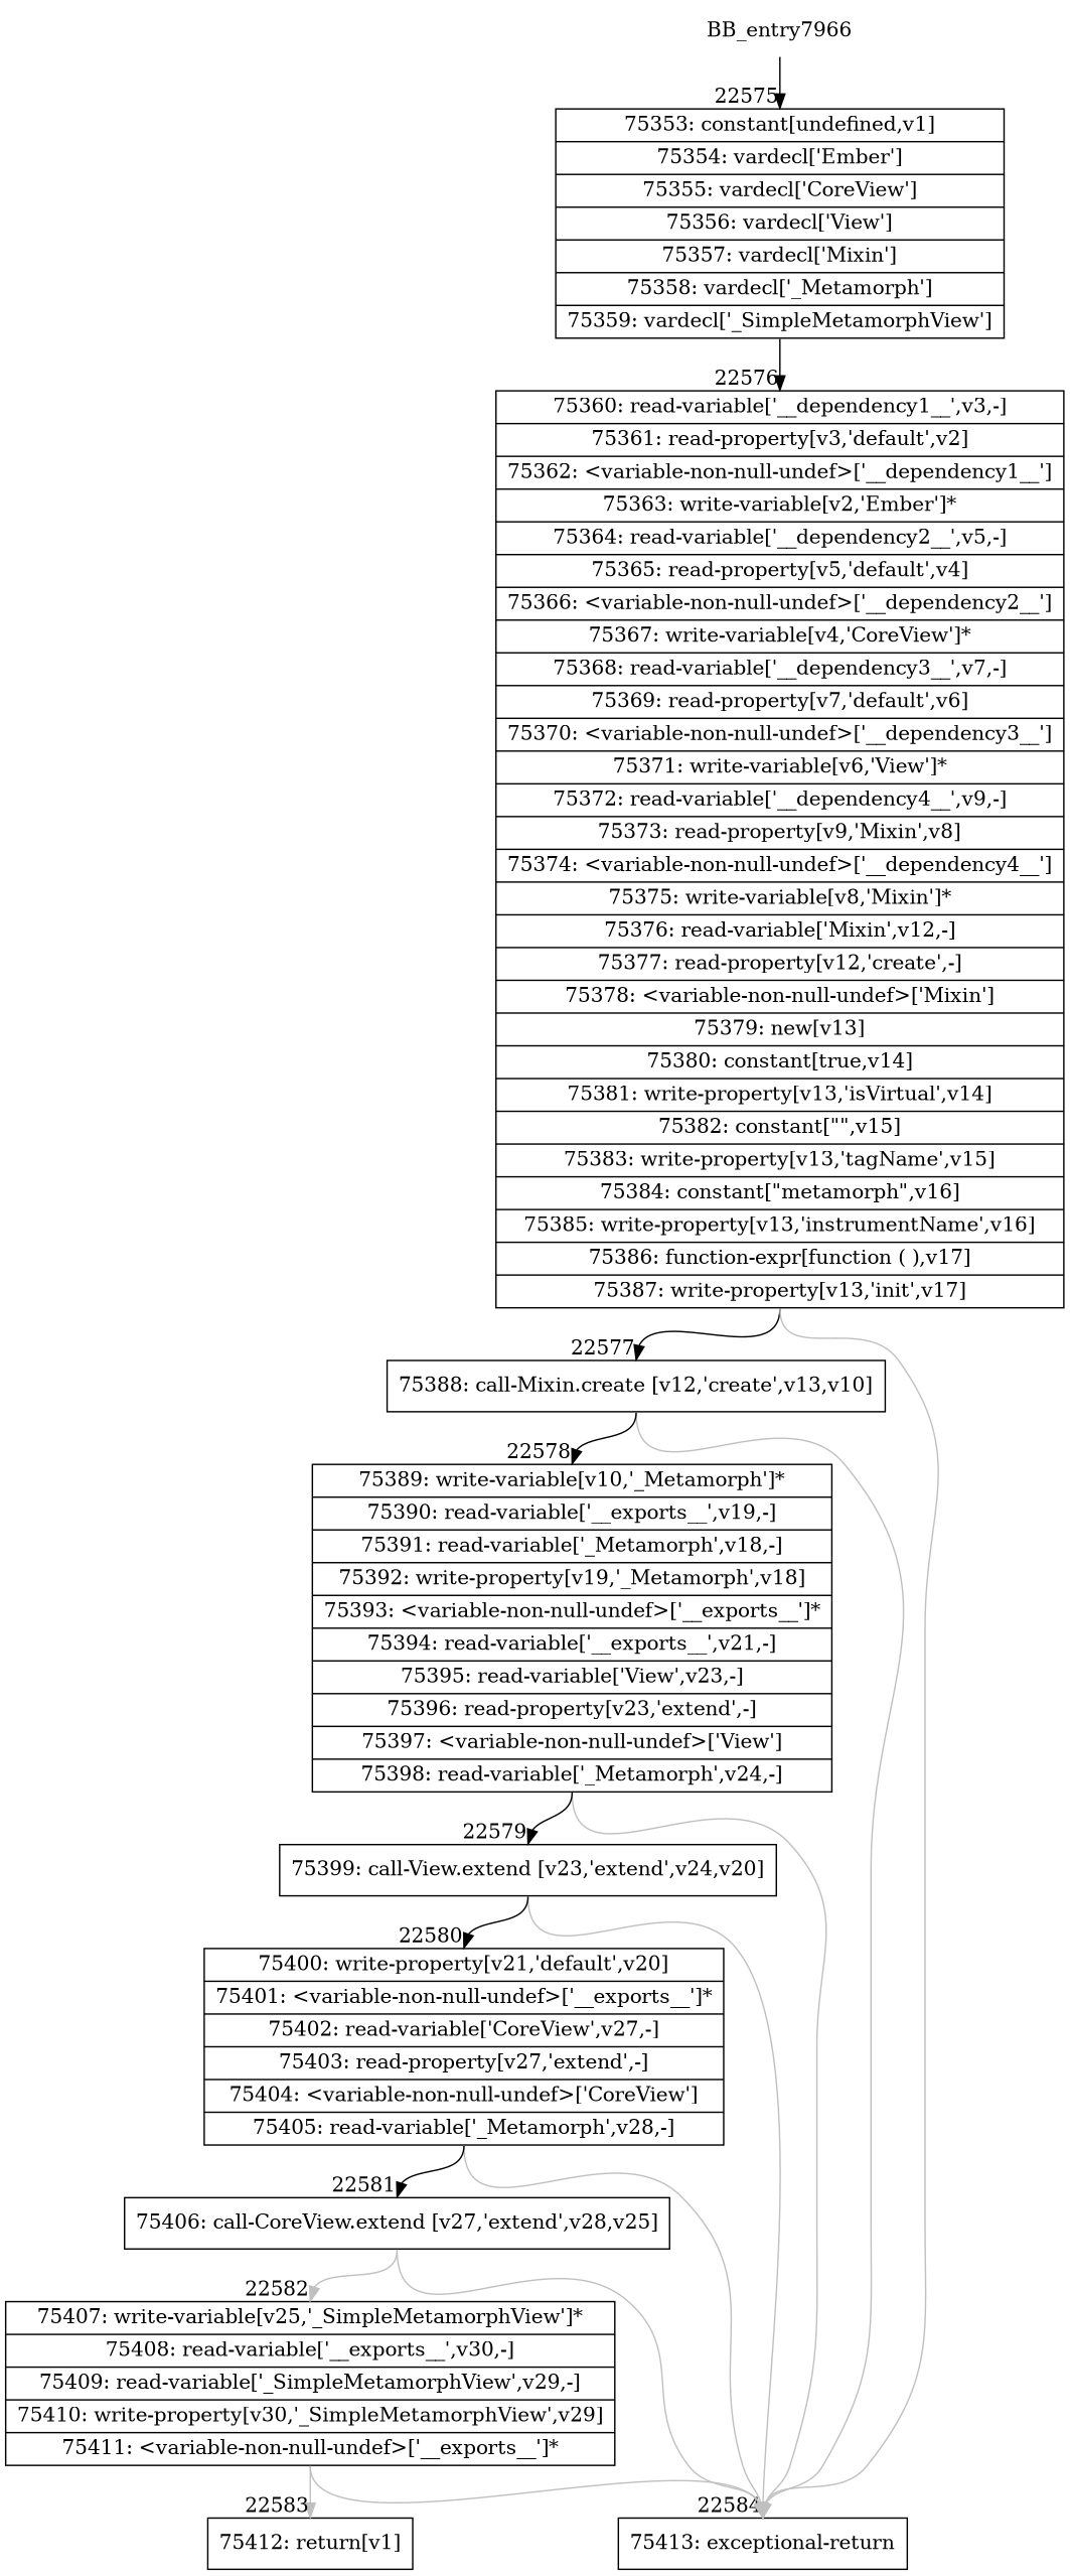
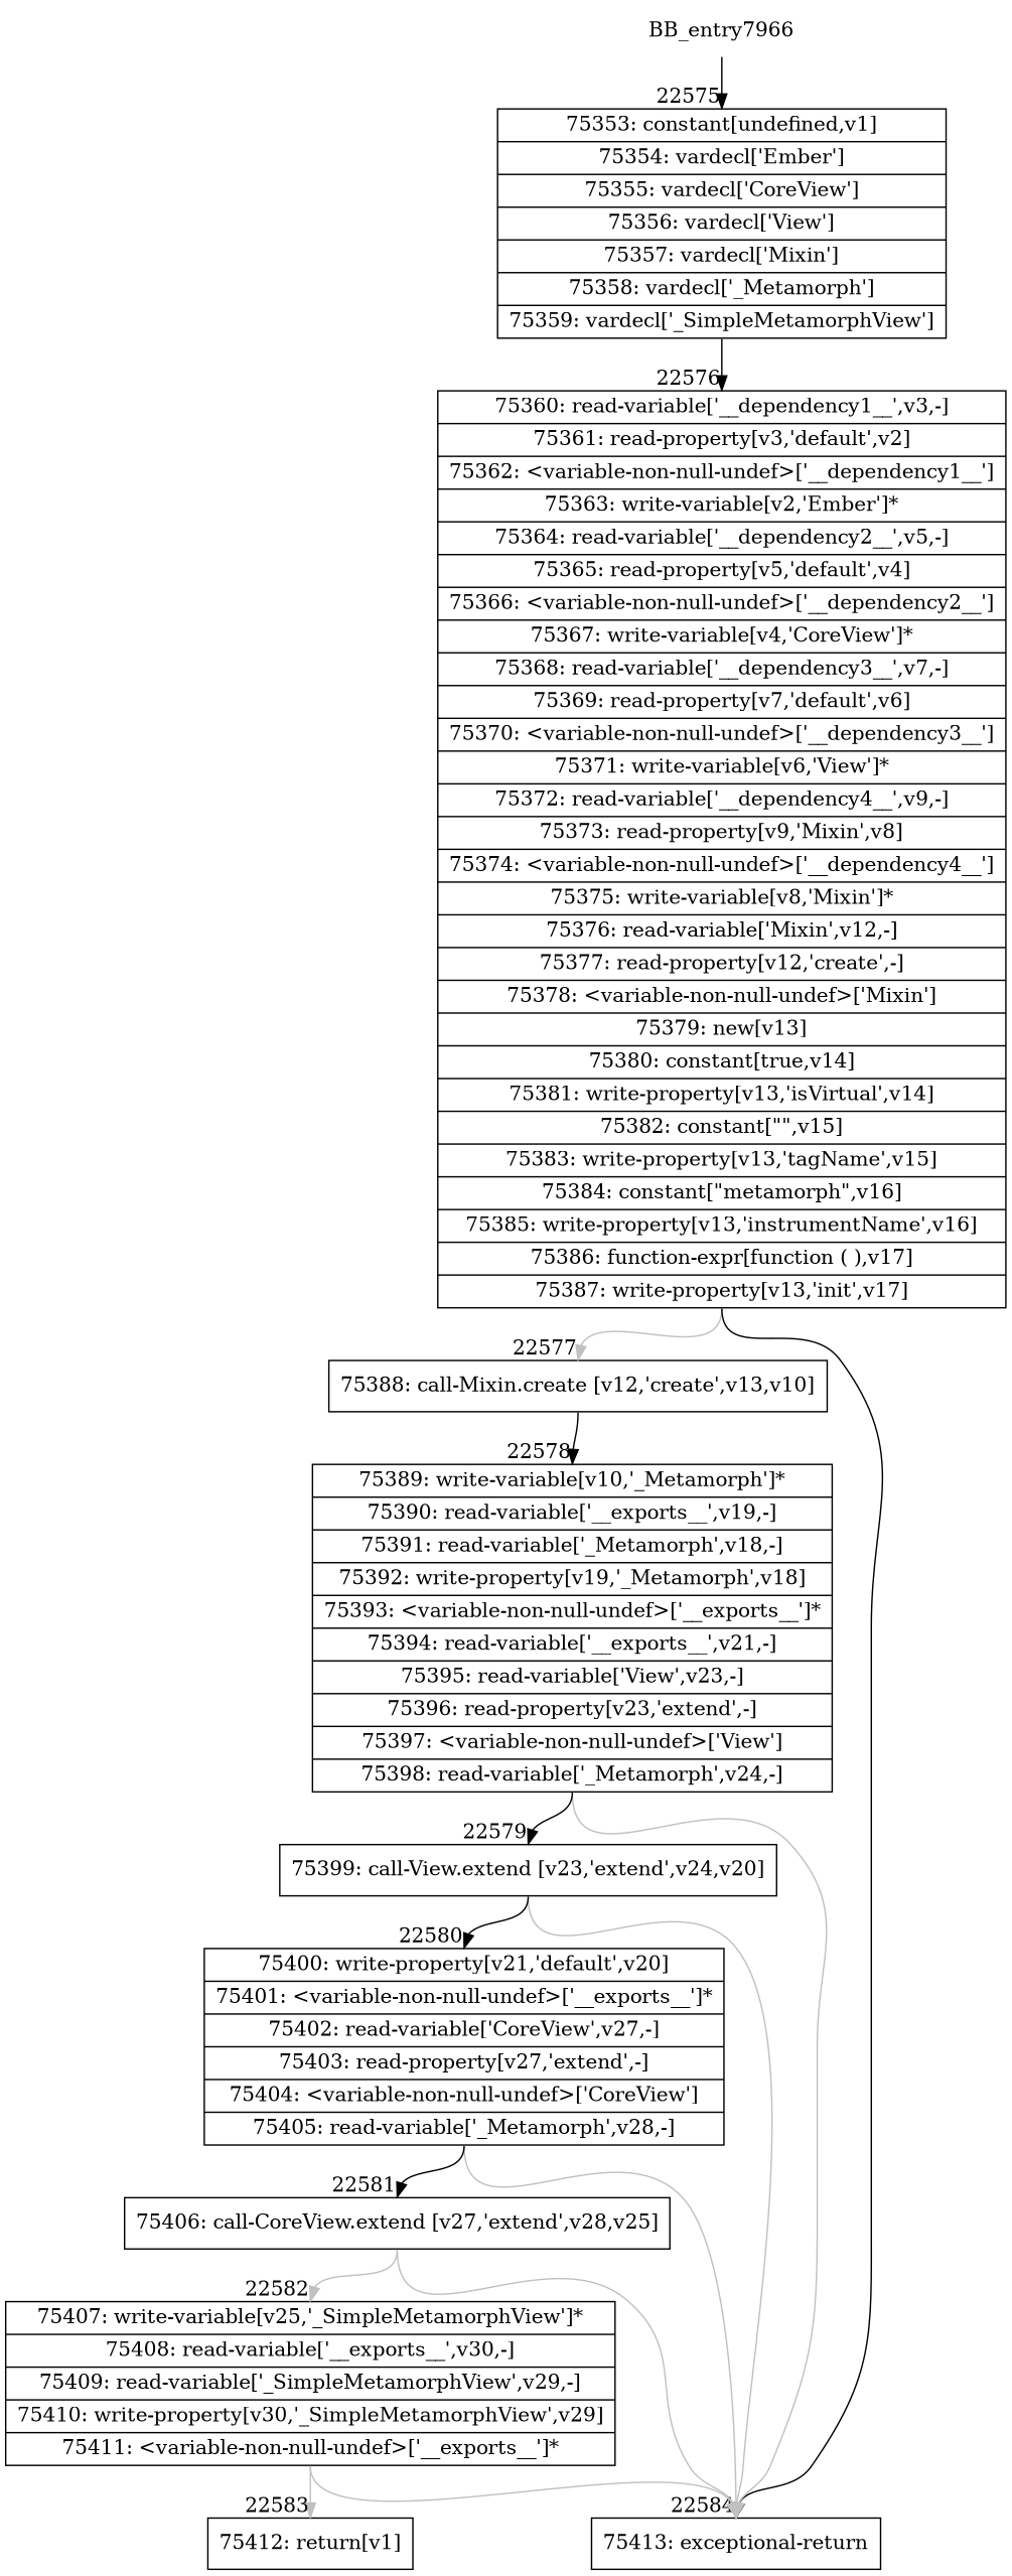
  digraph {
    rankdir=TD
    node [shape=record]
    edge [headport=n tailport=s color=gray]
    n1 [label=BB_entry7966 shape=none]
    n2 [label="{75353: constant[undefined,v1]|75354: vardecl['Ember']|75355: vardecl['CoreView']|75356: vardecl['View']|75357: vardecl['Mixin']|75358: vardecl['_Metamorph']|75359: vardecl['_SimpleMetamorphView']}"]
    n3 [label="{75360: read-variable['__dependency1__',v3,-]|75361: read-property[v3,'default',v2]|75362: \<variable-non-null-undef\>['__dependency1__']|75363: write-variable[v2,'Ember']*|75364: read-variable['__dependency2__',v5,-]|75365: read-property[v5,'default',v4]|75366: \<variable-non-null-undef\>['__dependency2__']|75367: write-variable[v4,'CoreView']*|75368: read-variable['__dependency3__',v7,-]|75369: read-property[v7,'default',v6]|75370: \<variable-non-null-undef\>['__dependency3__']|75371: write-variable[v6,'View']*|75372: read-variable['__dependency4__',v9,-]|75373: read-property[v9,'Mixin',v8]|75374: \<variable-non-null-undef\>['__dependency4__']|75375: write-variable[v8,'Mixin']*|75376: read-variable['Mixin',v12,-]|75377: read-property[v12,'create',-]|75378: \<variable-non-null-undef\>['Mixin']|75379: new[v13]|75380: constant[true,v14]|75381: write-property[v13,'isVirtual',v14]|75382: constant[\"\",v15]|75383: write-property[v13,'tagName',v15]|75384: constant[\"metamorph\",v16]|75385: write-property[v13,'instrumentName',v16]|75386: function-expr[function ( ),v17]|75387: write-property[v13,'init',v17]}"]
    n4 [label="{75388: call-Mixin.create [v12,'create',v13,v10]}"]
    n5 [label="{75413: exceptional-return}"]
    n6 [label="{75389: write-variable[v10,'_Metamorph']*|75390: read-variable['__exports__',v19,-]|75391: read-variable['_Metamorph',v18,-]|75392: write-property[v19,'_Metamorph',v18]|75393: \<variable-non-null-undef\>['__exports__']*|75394: read-variable['__exports__',v21,-]|75395: read-variable['View',v23,-]|75396: read-property[v23,'extend',-]|75397: \<variable-non-null-undef\>['View']|75398: read-variable['_Metamorph',v24,-]}"]
    n7 [label="{75399: call-View.extend [v23,'extend',v24,v20]}"]
    n8 [label="{75400: write-property[v21,'default',v20]|75401: \<variable-non-null-undef\>['__exports__']*|75402: read-variable['CoreView',v27,-]|75403: read-property[v27,'extend',-]|75404: \<variable-non-null-undef\>['CoreView']|75405: read-variable['_Metamorph',v28,-]}"]
    n9 [label="{75406: call-CoreView.extend [v27,'extend',v28,v25]}"]
    n10 [label="{75407: write-variable[v25,'_SimpleMetamorphView']*|75408: read-variable['__exports__',v30,-]|75409: read-variable['_SimpleMetamorphView',v29,-]|75410: write-property[v30,'_SimpleMetamorphView',v29]|75411: \<variable-non-null-undef\>['__exports__']*}"]
    n11 [label="{75412: return[v1]}"]
    n1 -> n2 [headlabel="    22575" color=""]
    n2 -> n3 [headlabel="      22576" color=""]
-   n3 -> n4 [headlabel="      22577" color=""]
-   n3 -> n5 [headlabel="      22584"]
-   n4 -> n5
+   n3 -> n4 [headlabel="      22577"]
+   n3 -> n5 [color=black headlabel="      22584"]
    n4 -> n6 [headlabel="      22578" color=""]
    n6 -> n5
    n6 -> n7 [headlabel="      22579" color=""]
    n7 -> n5
    n7 -> n8 [headlabel="      22580" color=""]
    n8 -> n5
    n8 -> n9 [headlabel="      22581" color=""]
    n9 -> n5
    n9 -> n10 [headlabel="      22582"]
    n10 -> n5
    n10 -> n11 [headlabel="      22583"]
  }
